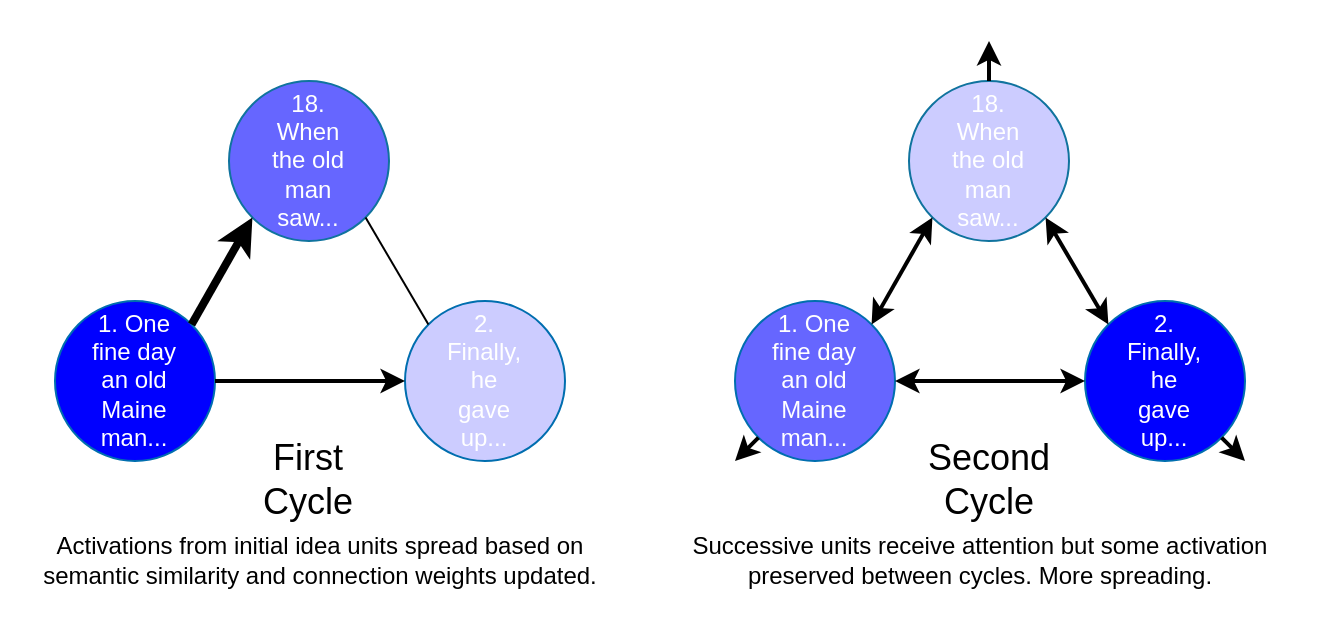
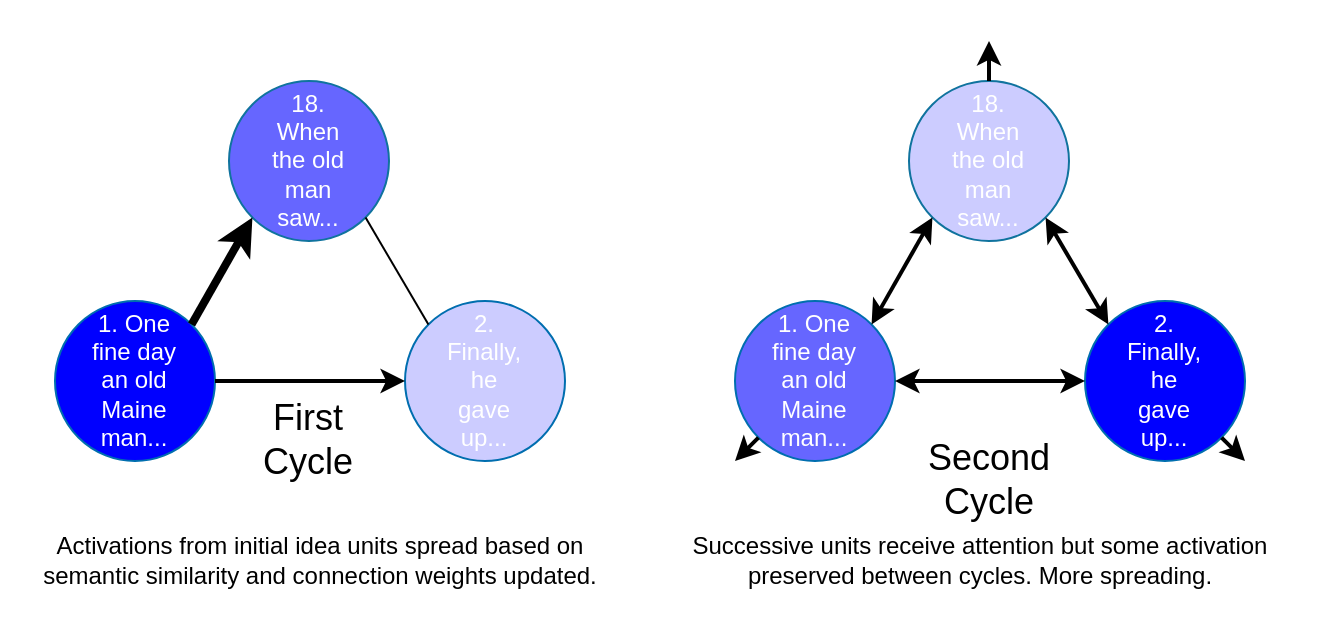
  <mxCell id="0" />
  <mxCell id="1" parent="0" />
  <mxCell id="2" value="" style="ellipse;whiteSpace=wrap;html=1;aspect=fixed;strokeColor=#006EAF;fontColor=#ffffff;fillColor=#0000FF;" vertex="1" parent="1"><mxGeometry x="27" y="150" width="80" height="80" as="geometry" /></mxCell>
  <mxCell id="3" value="" style="ellipse;whiteSpace=wrap;html=1;aspect=fixed;strokeColor=#006EAF;fontColor=#ffffff;fillColor=#CCCCFF;" vertex="1" parent="1"><mxGeometry x="202" y="150" width="80" height="80" as="geometry" /></mxCell>
  <mxCell id="4" value="" style="ellipse;whiteSpace=wrap;html=1;aspect=fixed;strokeColor=#10739e;fillColor=#6666FF;" vertex="1" parent="1"><mxGeometry x="114" y="40" width="80" height="80" as="geometry" /></mxCell>
  <mxCell id="5" value="1. One fine day an old Maine man..." style="text;html=1;align=center;verticalAlign=middle;whiteSpace=wrap;rounded=0;fontColor=#FFFFFF;" vertex="1" parent="1"><mxGeometry x="37" y="165" width="60" height="50" as="geometry" /></mxCell>
  <mxCell id="6" value="18. When the old man saw..." style="text;html=1;strokeColor=none;fillColor=none;align=center;verticalAlign=middle;whiteSpace=wrap;rounded=0;fontColor=#FFFFFF;" vertex="1" parent="1"><mxGeometry x="134" y="70" width="40" height="20" as="geometry" /></mxCell>
  <mxCell id="7" value="2. Finally, he gave up..." style="text;html=1;strokeColor=none;fillColor=none;align=center;verticalAlign=middle;whiteSpace=wrap;rounded=0;fontColor=#FFFFFF;" vertex="1" parent="1"><mxGeometry x="222" y="180" width="40" height="20" as="geometry" /></mxCell>
  <mxCell id="8" value="" style="endArrow=none;html=1;entryX=1;entryY=1;entryDx=0;entryDy=0;exitX=0;exitY=0;exitDx=0;exitDy=0;" edge="1" parent="1" source="3" target="4"><mxGeometry width="50" height="50" relative="1" as="geometry"><mxPoint x="129" y="190" as="sourcePoint" /><mxPoint x="179" y="140" as="targetPoint" /></mxGeometry></mxCell>
  <mxCell id="9" value="" style="endArrow=classic;html=1;exitX=1;exitY=0;exitDx=0;exitDy=0;entryX=0;entryY=1;entryDx=0;entryDy=0;strokeWidth=4;" edge="1" parent="1" source="2" target="4"><mxGeometry width="50" height="50" relative="1" as="geometry"><mxPoint x="57" y="140" as="sourcePoint" /><mxPoint x="107" y="90" as="targetPoint" /></mxGeometry></mxCell>
  <mxCell id="10" value="" style="endArrow=classic;html=1;strokeWidth=2;exitX=1;exitY=0.5;exitDx=0;exitDy=0;entryX=0;entryY=0.5;entryDx=0;entryDy=0;" edge="1" parent="1" source="2" target="3"><mxGeometry width="50" height="50" relative="1" as="geometry"><mxPoint x="134" y="220" as="sourcePoint" /><mxPoint x="184" y="170" as="targetPoint" /></mxGeometry></mxCell>
  <mxCell id="11" value="" style="ellipse;whiteSpace=wrap;html=1;aspect=fixed;strokeColor=#006EAF;fontColor=#ffffff;fillColor=#6666FF;" vertex="1" parent="1"><mxGeometry x="367" y="150" width="80" height="80" as="geometry" /></mxCell>
  <mxCell id="12" value="" style="ellipse;whiteSpace=wrap;html=1;aspect=fixed;strokeColor=#006EAF;fontColor=#ffffff;fillColor=#0000FF;" vertex="1" parent="1"><mxGeometry x="542" y="150" width="80" height="80" as="geometry" /></mxCell>
  <mxCell id="13" value="" style="ellipse;whiteSpace=wrap;html=1;aspect=fixed;strokeColor=#10739e;fillColor=#CCCCFF;" vertex="1" parent="1"><mxGeometry x="454" y="40" width="80" height="80" as="geometry" /></mxCell>
  <mxCell id="14" value="1. One fine day an old Maine man..." style="text;html=1;align=center;verticalAlign=middle;whiteSpace=wrap;rounded=0;fontColor=#FFFFFF;" vertex="1" parent="1"><mxGeometry x="377" y="165" width="60" height="50" as="geometry" /></mxCell>
  <mxCell id="15" value="18. When the old man saw..." style="text;html=1;strokeColor=none;fillColor=none;align=center;verticalAlign=middle;whiteSpace=wrap;rounded=0;fontColor=#FFFFFF;" vertex="1" parent="1"><mxGeometry x="474" y="70" width="40" height="20" as="geometry" /></mxCell>
  <mxCell id="16" value="2. Finally, he gave up..." style="text;html=1;strokeColor=none;fillColor=none;align=center;verticalAlign=middle;whiteSpace=wrap;rounded=0;fontColor=#FFFFFF;" vertex="1" parent="1"><mxGeometry x="562" y="180" width="40" height="20" as="geometry" /></mxCell>
  <mxCell id="17" value="" style="endArrow=classic;startArrow=classic;html=1;fontSize=18;fontColor=#FFFFFF;strokeWidth=2;entryX=0;entryY=1;entryDx=0;entryDy=0;exitX=1;exitY=0;exitDx=0;exitDy=0;" edge="1" parent="1" source="11" target="13"><mxGeometry width="50" height="50" relative="1" as="geometry"><mxPoint x="297" y="160" as="sourcePoint" /><mxPoint x="347" y="110" as="targetPoint" /></mxGeometry></mxCell>
  <mxCell id="18" value="" style="endArrow=classic;startArrow=classic;html=1;fontSize=18;fontColor=#FFFFFF;strokeWidth=2;entryX=0;entryY=0.5;entryDx=0;entryDy=0;exitX=1;exitY=0.5;exitDx=0;exitDy=0;" edge="1" parent="1" source="11" target="12"><mxGeometry width="50" height="50" relative="1" as="geometry"><mxPoint x="445.284" y="171.716" as="sourcePoint" /><mxPoint x="475.716" y="118.284" as="targetPoint" /></mxGeometry></mxCell>
  <mxCell id="19" value="" style="endArrow=classic;startArrow=classic;html=1;fontSize=18;fontColor=#FFFFFF;strokeWidth=2;entryX=1;entryY=1;entryDx=0;entryDy=0;exitX=0;exitY=0;exitDx=0;exitDy=0;" edge="1" parent="1" source="12" target="13"><mxGeometry width="50" height="50" relative="1" as="geometry"><mxPoint x="637" y="120" as="sourcePoint" /><mxPoint x="687" y="70" as="targetPoint" /></mxGeometry></mxCell>
  <mxCell id="20" value="" style="endArrow=classic;html=1;fontSize=18;fontColor=#FFFFFF;strokeWidth=2;exitX=0;exitY=1;exitDx=0;exitDy=0;" edge="1" parent="1" source="11"><mxGeometry width="50" height="50" relative="1" as="geometry"><mxPoint x="317" y="190" as="sourcePoint" /><mxPoint x="367" y="230" as="targetPoint" /></mxGeometry></mxCell>
  <mxCell id="21" value="" style="endArrow=classic;html=1;fontSize=18;fontColor=#FFFFFF;strokeWidth=2;exitX=1;exitY=1;exitDx=0;exitDy=0;" edge="1" parent="1" source="12"><mxGeometry width="50" height="50" relative="1" as="geometry"><mxPoint x="633.716" y="238.284" as="sourcePoint" /><mxPoint x="622" y="230" as="targetPoint" /></mxGeometry></mxCell>
  <mxCell id="22" value="" style="endArrow=classic;html=1;fontSize=18;fontColor=#FFFFFF;strokeWidth=2;exitX=0.5;exitY=0;exitDx=0;exitDy=0;" edge="1" parent="1" source="13"><mxGeometry width="50" height="50" relative="1" as="geometry"><mxPoint x="485.716" y="20.004" as="sourcePoint" /><mxPoint x="494" y="20" as="targetPoint" /></mxGeometry></mxCell>
- <mxCell id="23" value="First Cycle" style="text;html=1;strokeColor=none;fillColor=none;align=center;verticalAlign=middle;whiteSpace=wrap;rounded=0;fontSize=18;" vertex="1" parent="1"><mxGeometry x="134" y="230" width="40" height="20" as="geometry" /></mxCell>
+ <mxCell id="23" value="First Cycle" style="text;html=1;strokeColor=none;fillColor=none;align=center;verticalAlign=middle;whiteSpace=wrap;rounded=0;fontSize=18;" vertex="1" parent="1"><mxGeometry x="134" y="210" width="40" height="20" as="geometry" /></mxCell>
  <mxCell id="24" value="Second Cycle" style="text;html=1;strokeColor=none;fillColor=none;align=center;verticalAlign=middle;whiteSpace=wrap;rounded=0;fontSize=18;" vertex="1" parent="1"><mxGeometry x="445.5" y="230" width="97" height="20" as="geometry" /></mxCell>
  <mxCell id="25" value="Activations from initial idea units spread based on semantic similarity and connection weights updated." style="text;html=1;strokeColor=none;fillColor=none;align=center;verticalAlign=middle;whiteSpace=wrap;rounded=0;fontSize=12;fontColor=#000000;" vertex="1" parent="1"><mxGeometry x="20" y="270" width="280" height="20" as="geometry" /></mxCell>
  <mxCell id="26" value="Successive units receive attention but some activation preserved between cycles. More spreading." style="text;html=1;strokeColor=none;fillColor=none;align=center;verticalAlign=middle;whiteSpace=wrap;rounded=0;fontSize=12;fontColor=#000000;" vertex="1" parent="1"><mxGeometry x="340" y="270" width="300" height="20" as="geometry" /></mxCell>
